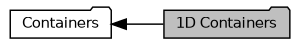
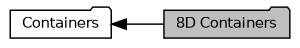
  digraph {
    rankdir=LR
    node [color=black fontname=Helvetica fontsize=10 shape=folder style=filled]
-   n1 [fillcolor=grey75 fontcolor=black height=0.2 label="1D Containers" width=0.4]
+   n1 [fillcolor=grey75 fontcolor=black height=0.2 label="8D Containers" width=0.4]
    n2 [fillcolor=white height=0.2 label=Containers width=0.4]
    n2 -> n1 [dir=back fontname=Helvetica fontsize=10 labelfontname=Helvetica labelfontsize=10 shape=plaintext style=solid]
  }
